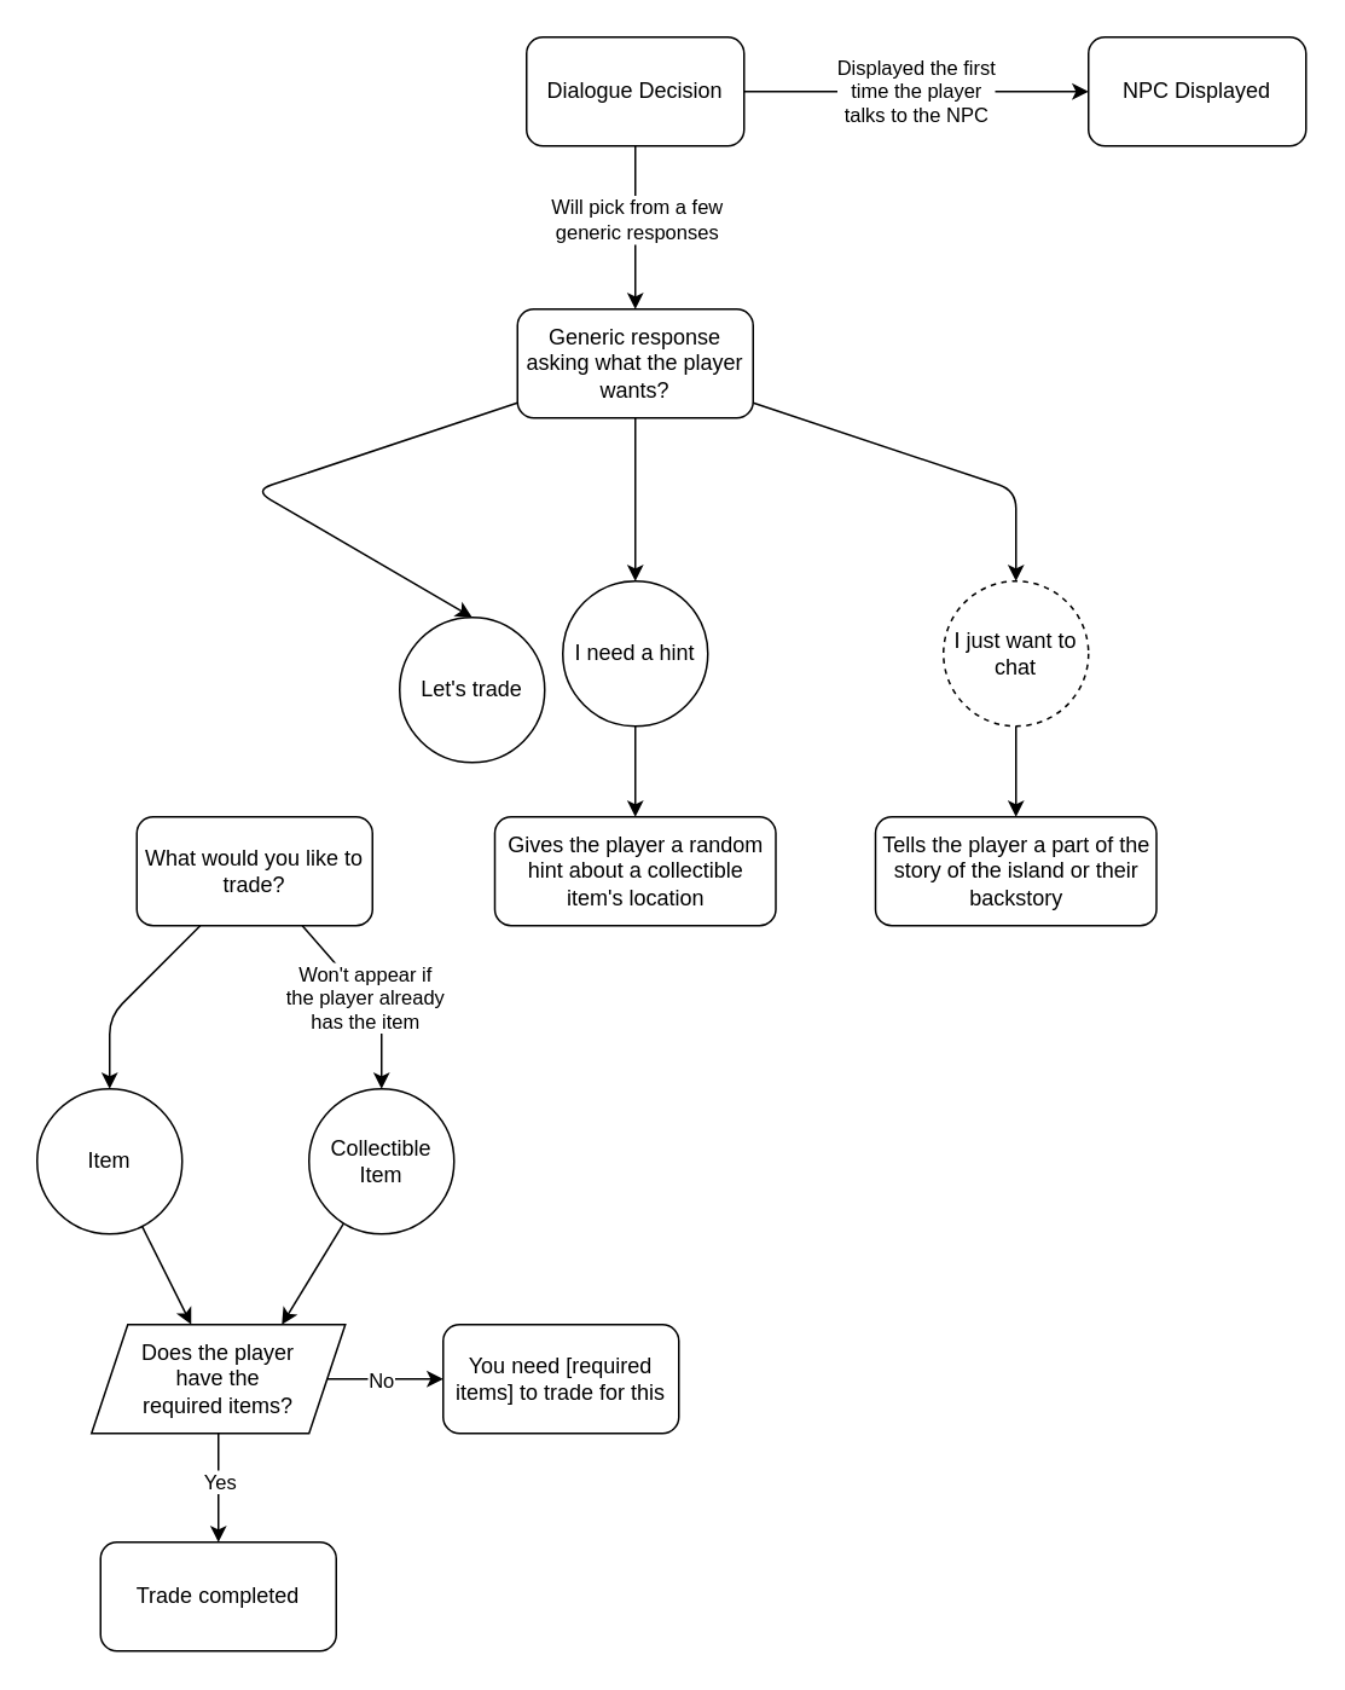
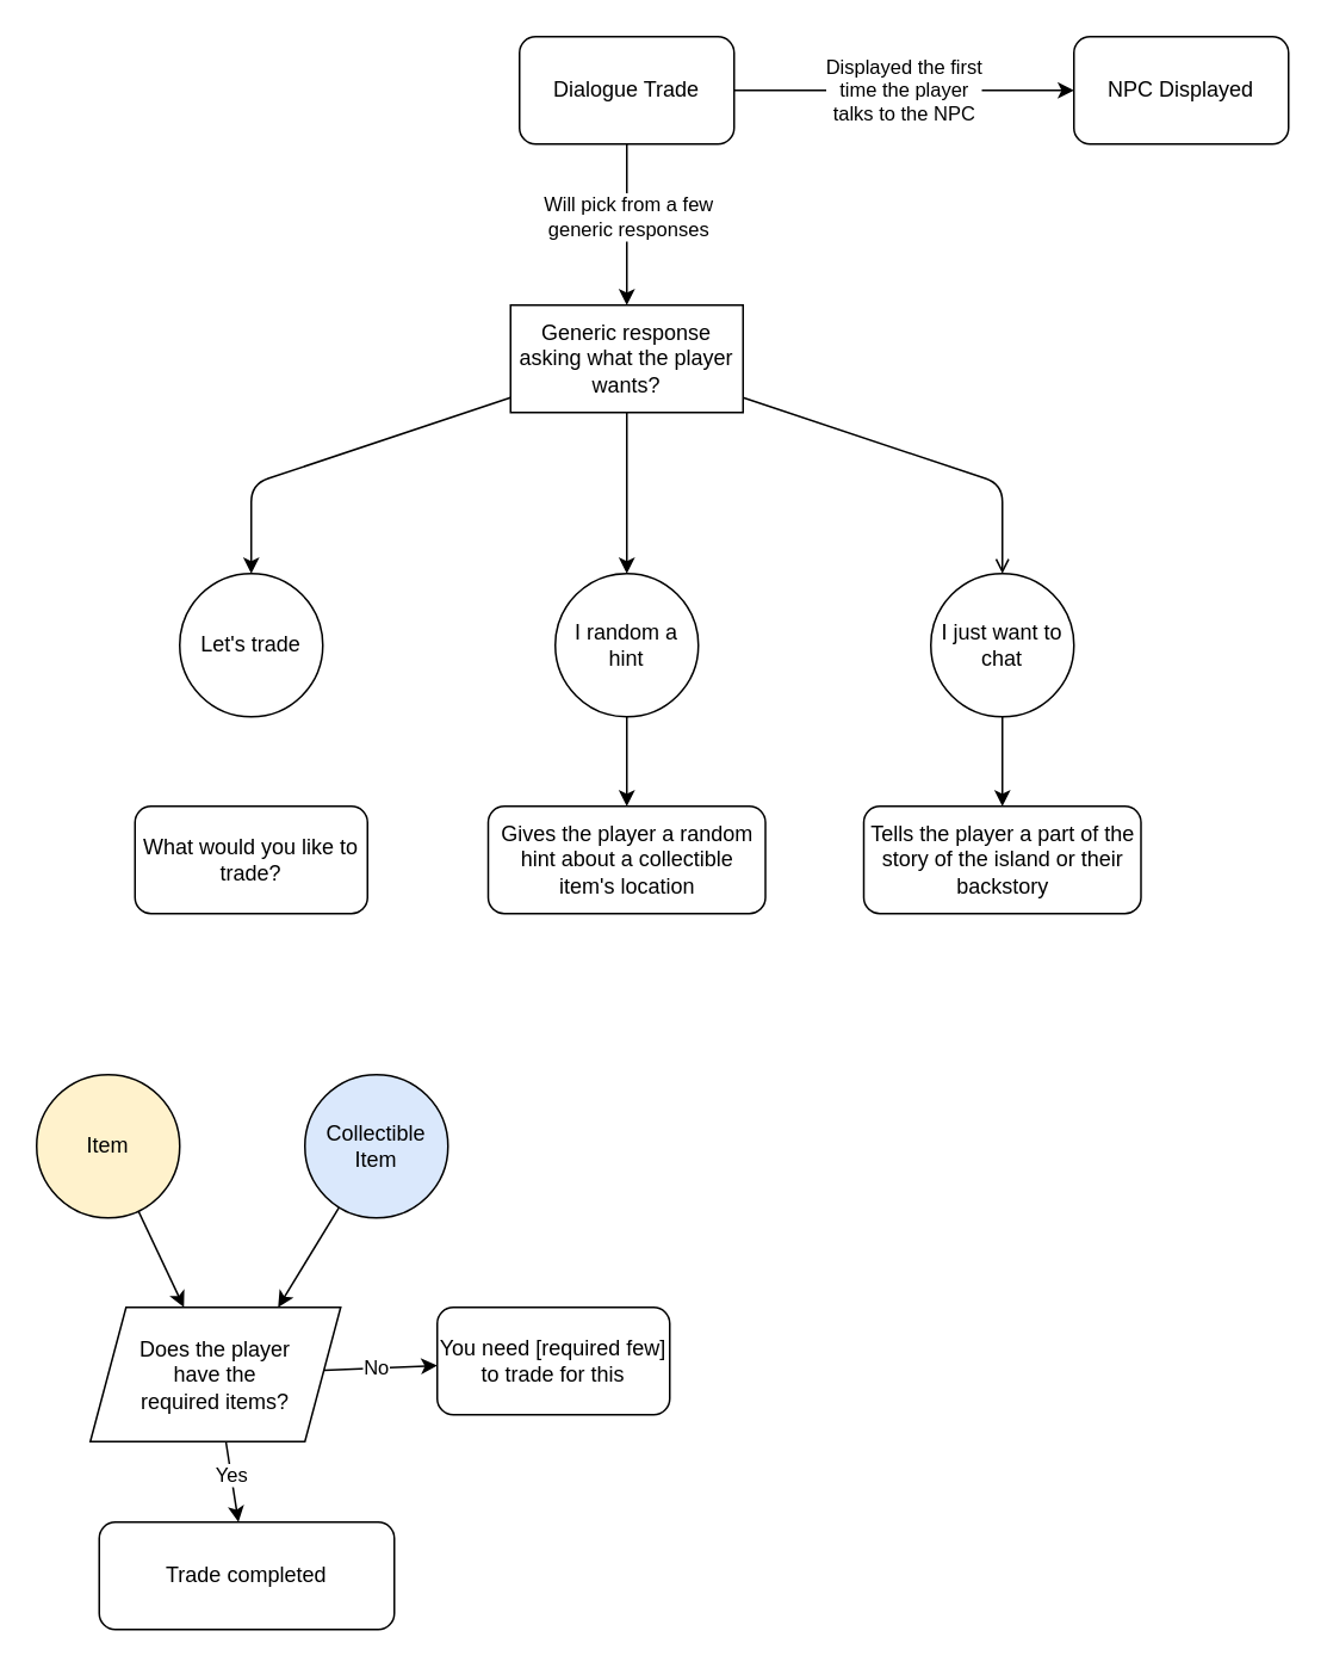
  <mxCell id="0" />
  <mxCell id="1" parent="0" />
  <mxCell id="2" value="Displayed the first&lt;br&gt;time the player&lt;br&gt;talks to the NPC" style="edgeStyle=orthogonalEdgeStyle;rounded=0;orthogonalLoop=1;jettySize=auto;html=1;entryX=0;entryY=0.5;entryDx=0;entryDy=0;" parent="1" source="5" target="6" edge="1"><mxGeometry relative="1" as="geometry" /></mxCell>
  <mxCell id="3" style="edgeStyle=orthogonalEdgeStyle;rounded=0;orthogonalLoop=1;jettySize=auto;html=1;entryX=0.5;entryY=0;entryDx=0;entryDy=0;" parent="1" source="5" target="10" edge="1"><mxGeometry relative="1" as="geometry" /></mxCell>
  <mxCell id="4" value="Will pick from a few&lt;br&gt;generic responses" style="edgeLabel;html=1;align=center;verticalAlign=middle;resizable=0;points=[];" parent="3" vertex="1" connectable="0"><mxGeometry x="-0.111" relative="1" as="geometry"><mxPoint as="offset" /></mxGeometry></mxCell>
- <mxCell id="5" value="Dialogue Decision" style="rounded=1;whiteSpace=wrap;html=1;" parent="1" vertex="1"><mxGeometry x="290" y="20" width="120" height="60" as="geometry" /></mxCell>
+ <mxCell id="5" value="Dialogue Trade" style="rounded=1;whiteSpace=wrap;html=1;" parent="1" vertex="1"><mxGeometry x="290" y="20" width="120" height="60" as="geometry" /></mxCell>
  <mxCell id="6" value="NPC Displayed" style="rounded=1;whiteSpace=wrap;html=1;" parent="1" vertex="1"><mxGeometry x="600" y="20" width="120" height="60" as="geometry" /></mxCell>
  <mxCell id="7" style="edgeStyle=none;html=1;entryX=0.5;entryY=0;entryDx=0;entryDy=0;" edge="1" parent="1" source="10" target="12"><mxGeometry relative="1" as="geometry" /></mxCell>
- <mxCell id="8" style="edgeStyle=none;html=1;entryX=0.5;entryY=0;entryDx=0;entryDy=0;" edge="1" parent="1" source="10" target="15"><mxGeometry relative="1" as="geometry"><Array as="points"><mxPoint x="560" y="270" /></Array></mxGeometry></mxCell>
+ <mxCell id="8" style="edgeStyle=none;html=1;entryX=0.5;entryY=0;entryDx=0;entryDy=0;endArrow=open;" edge="1" parent="1" source="10" target="15"><mxGeometry relative="1" as="geometry"><Array as="points"><mxPoint x="560" y="270" /></Array></mxGeometry></mxCell>
  <mxCell id="9" style="edgeStyle=none;html=1;entryX=0.5;entryY=0;entryDx=0;entryDy=0;" edge="1" parent="1" source="10" target="13"><mxGeometry relative="1" as="geometry"><Array as="points"><mxPoint x="140" y="270" /></Array></mxGeometry></mxCell>
- <mxCell id="10" value="Generic response asking what the player wants?" style="rounded=1;whiteSpace=wrap;html=1;" parent="1" vertex="1"><mxGeometry x="285" y="170" width="130" height="60" as="geometry" /></mxCell>
+ <mxCell id="10" value="Generic response asking what the player wants?" style="whiteSpace=wrap;html=1;rounded=0;" parent="1" vertex="1"><mxGeometry x="285" y="170" width="130" height="60" as="geometry" /></mxCell>
  <mxCell id="11" value="" style="edgeStyle=none;html=1;" edge="1" parent="1" source="12" target="30"><mxGeometry relative="1" as="geometry" /></mxCell>
- <mxCell id="12" value="I need a hint" style="ellipse;whiteSpace=wrap;html=1;aspect=fixed;" parent="1" vertex="1"><mxGeometry x="310" y="320" width="80" height="80" as="geometry" /></mxCell>
- <mxCell id="13" value="Let's trade" style="ellipse;whiteSpace=wrap;html=1;aspect=fixed;" parent="1" vertex="1"><mxGeometry x="220" y="340" width="80" height="80" as="geometry" /></mxCell>
+ <mxCell id="12" value="I random a hint" style="ellipse;whiteSpace=wrap;html=1;aspect=fixed;" parent="1" vertex="1"><mxGeometry x="310" y="320" width="80" height="80" as="geometry" /></mxCell>
+ <mxCell id="13" value="Let's trade" style="ellipse;whiteSpace=wrap;html=1;aspect=fixed;" parent="1" vertex="1"><mxGeometry x="100" y="320" width="80" height="80" as="geometry" /></mxCell>
  <mxCell id="14" value="" style="edgeStyle=none;html=1;" edge="1" parent="1" source="15" target="31"><mxGeometry relative="1" as="geometry" /></mxCell>
- <mxCell id="15" value="I just want to chat" style="ellipse;whiteSpace=wrap;html=1;aspect=fixed;dashed=1;" parent="1" vertex="1"><mxGeometry x="520" y="320" width="80" height="80" as="geometry" /></mxCell>
- <mxCell id="16" style="edgeStyle=none;html=1;entryX=0.5;entryY=0;entryDx=0;entryDy=0;" edge="1" parent="1" source="18" target="20"><mxGeometry relative="1" as="geometry"><Array as="points"><mxPoint x="60" y="560" /></Array></mxGeometry></mxCell>
- <mxCell id="17" value="Won't appear if&lt;br&gt;the player already&lt;br&gt;has the item" style="edgeStyle=none;html=1;entryX=0.5;entryY=0;entryDx=0;entryDy=0;" edge="1" parent="1" source="18" target="22"><mxGeometry relative="1" as="geometry"><Array as="points"><mxPoint x="210" y="560" /></Array></mxGeometry></mxCell>
+ <mxCell id="15" value="I just want to chat" style="ellipse;whiteSpace=wrap;html=1;aspect=fixed;" parent="1" vertex="1"><mxGeometry x="520" y="320" width="80" height="80" as="geometry" /></mxCell>
  <mxCell id="18" value="What would you like to trade?" style="rounded=1;whiteSpace=wrap;html=1;" vertex="1" parent="1"><mxGeometry x="75" y="450" width="130" height="60" as="geometry" /></mxCell>
  <mxCell id="19" value="" style="edgeStyle=none;html=1;" edge="1" parent="1" source="20" target="27"><mxGeometry relative="1" as="geometry" /></mxCell>
- <mxCell id="20" value="Item" style="ellipse;whiteSpace=wrap;html=1;aspect=fixed;" vertex="1" parent="1"><mxGeometry x="20" y="600" width="80" height="80" as="geometry" /></mxCell>
+ <mxCell id="20" value="Item" style="ellipse;whiteSpace=wrap;html=1;aspect=fixed;fillColor=#fff2cc;" vertex="1" parent="1"><mxGeometry x="20" y="600" width="80" height="80" as="geometry" /></mxCell>
  <mxCell id="21" style="edgeStyle=none;html=1;entryX=0.75;entryY=0;entryDx=0;entryDy=0;" edge="1" parent="1" source="22" target="27"><mxGeometry relative="1" as="geometry" /></mxCell>
- <mxCell id="22" value="Collectible Item" style="ellipse;whiteSpace=wrap;html=1;aspect=fixed;" vertex="1" parent="1"><mxGeometry x="170" y="600" width="80" height="80" as="geometry" /></mxCell>
+ <mxCell id="22" value="Collectible Item" style="ellipse;whiteSpace=wrap;html=1;aspect=fixed;fillColor=#dae8fc;" vertex="1" parent="1"><mxGeometry x="170" y="600" width="80" height="80" as="geometry" /></mxCell>
  <mxCell id="23" value="" style="edgeStyle=none;html=1;" edge="1" parent="1" source="27" target="28"><mxGeometry relative="1" as="geometry" /></mxCell>
  <mxCell id="24" value="No" style="edgeLabel;html=1;align=center;verticalAlign=middle;resizable=0;points=[];" vertex="1" connectable="0" parent="23"><mxGeometry x="-0.083" relative="1" as="geometry"><mxPoint as="offset" /></mxGeometry></mxCell>
  <mxCell id="25" value="" style="edgeStyle=none;html=1;" edge="1" parent="1" source="27" target="29"><mxGeometry relative="1" as="geometry" /></mxCell>
  <mxCell id="26" value="Yes" style="edgeLabel;html=1;align=center;verticalAlign=middle;resizable=0;points=[];" vertex="1" connectable="0" parent="25"><mxGeometry x="-0.144" relative="1" as="geometry"><mxPoint as="offset" /></mxGeometry></mxCell>
- <mxCell id="27" value="Does the player&lt;br&gt;have the&lt;br&gt;required items?" style="shape=parallelogram;perimeter=parallelogramPerimeter;whiteSpace=wrap;html=1;fixedSize=1;" vertex="1" parent="1"><mxGeometry x="50" y="730" width="140" height="60" as="geometry" /></mxCell>
- <mxCell id="28" value="You need [required items] to trade for this" style="rounded=1;whiteSpace=wrap;html=1;" vertex="1" parent="1"><mxGeometry x="244" y="730" width="130" height="60" as="geometry" /></mxCell>
- <mxCell id="29" value="Trade completed" style="rounded=1;whiteSpace=wrap;html=1;" vertex="1" parent="1"><mxGeometry x="55" y="850" width="130" height="60" as="geometry" /></mxCell>
+ <mxCell id="27" value="Does the player&lt;br&gt;have the&lt;br&gt;required items?" style="shape=parallelogram;perimeter=parallelogramPerimeter;whiteSpace=wrap;html=1;fixedSize=1;" vertex="1" parent="1"><mxGeometry x="50" y="730" width="140" height="75" as="geometry" /></mxCell>
+ <mxCell id="28" value="You need [required few] to trade for this" style="rounded=1;whiteSpace=wrap;html=1;" vertex="1" parent="1"><mxGeometry x="244" y="730" width="130" height="60" as="geometry" /></mxCell>
+ <mxCell id="29" value="Trade completed" style="rounded=1;whiteSpace=wrap;html=1;" vertex="1" parent="1"><mxGeometry x="55" y="850" width="165" height="60" as="geometry" /></mxCell>
  <mxCell id="30" value="Gives the player a random hint about a collectible item's location" style="rounded=1;whiteSpace=wrap;html=1;" vertex="1" parent="1"><mxGeometry x="272.5" y="450" width="155" height="60" as="geometry" /></mxCell>
  <mxCell id="31" value="Tells the player a part of the story of the island or their backstory" style="rounded=1;whiteSpace=wrap;html=1;" vertex="1" parent="1"><mxGeometry x="482.5" y="450" width="155" height="60" as="geometry" /></mxCell>
